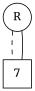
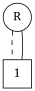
  digraph {
    fontname=Merriweather
    node [fontname=Merriweather]
    edge [arrowhead=none fontname=Merriweather]
    n1 [label=R shape=circle]
-   n2 [label=7 shape=square]
+   n2 [label=1 shape=square]
    n1 -> n2 [style=dashed]
    n1 -> n2
  }
